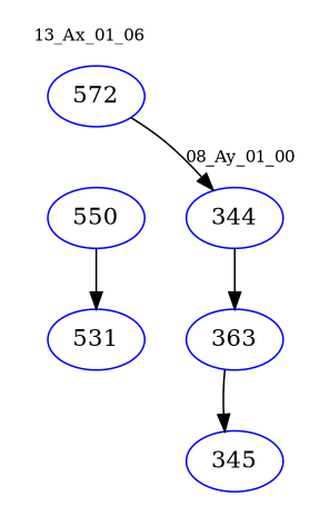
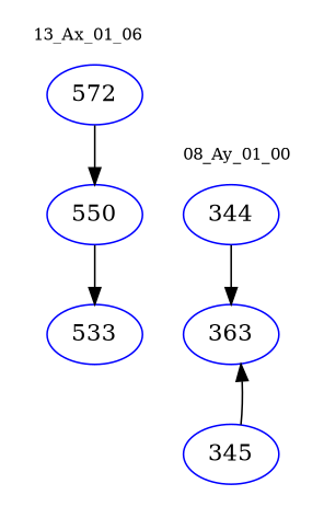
  digraph {
    node [color=blue]
    edge [color=black]
    n1 [label=572]
    n2 [label=550]
-   n3 [label=531]
+   n3 [label=533]
    n4 [label=344]
    n5 [label=363]
    n6 [label=345]
    subgraph cluster_1 {
      color=white
      fontsize=10
      label="13_Ax_01_06"
      n1
      n2
      n3
    }
    subgraph cluster_2 {
      color=white
      fontsize=10
      label="08_Ay_01_00"
      n4
      n5
      n6
    }
-   n1 -> n4
+   n1 -> n2
    n2 -> n3
    n4 -> n5
-   n5 -> n6
+   n6 -> n5
  }
